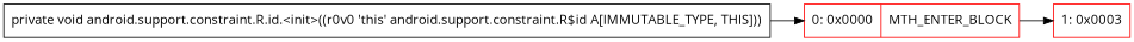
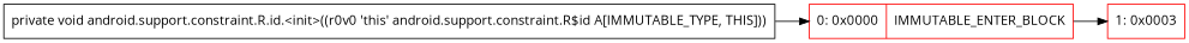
  digraph {
    rankdir=LR
    fontname="Open Sans"
    node [color=red shape=record fontname="Open Sans"]
    edge [fontname="Open Sans"]
-   n1 [label="{0\:\ 0x0000|MTH_ENTER_BLOCK\l}"]
+   n1 [label="{0\:\ 0x0000|IMMUTABLE_ENTER_BLOCK\l}"]
    n2 [label="{1\:\ 0x0003}"]
    n3 [label="{private void android.support.constraint.R.id.\<init\>((r0v0 'this' android.support.constraint.R$id A[IMMUTABLE_TYPE, THIS])) }" color=""]
    subgraph cluster_1 {
      label="R(0)"
    }
    n1 -> n2
    n3 -> n1
  }
